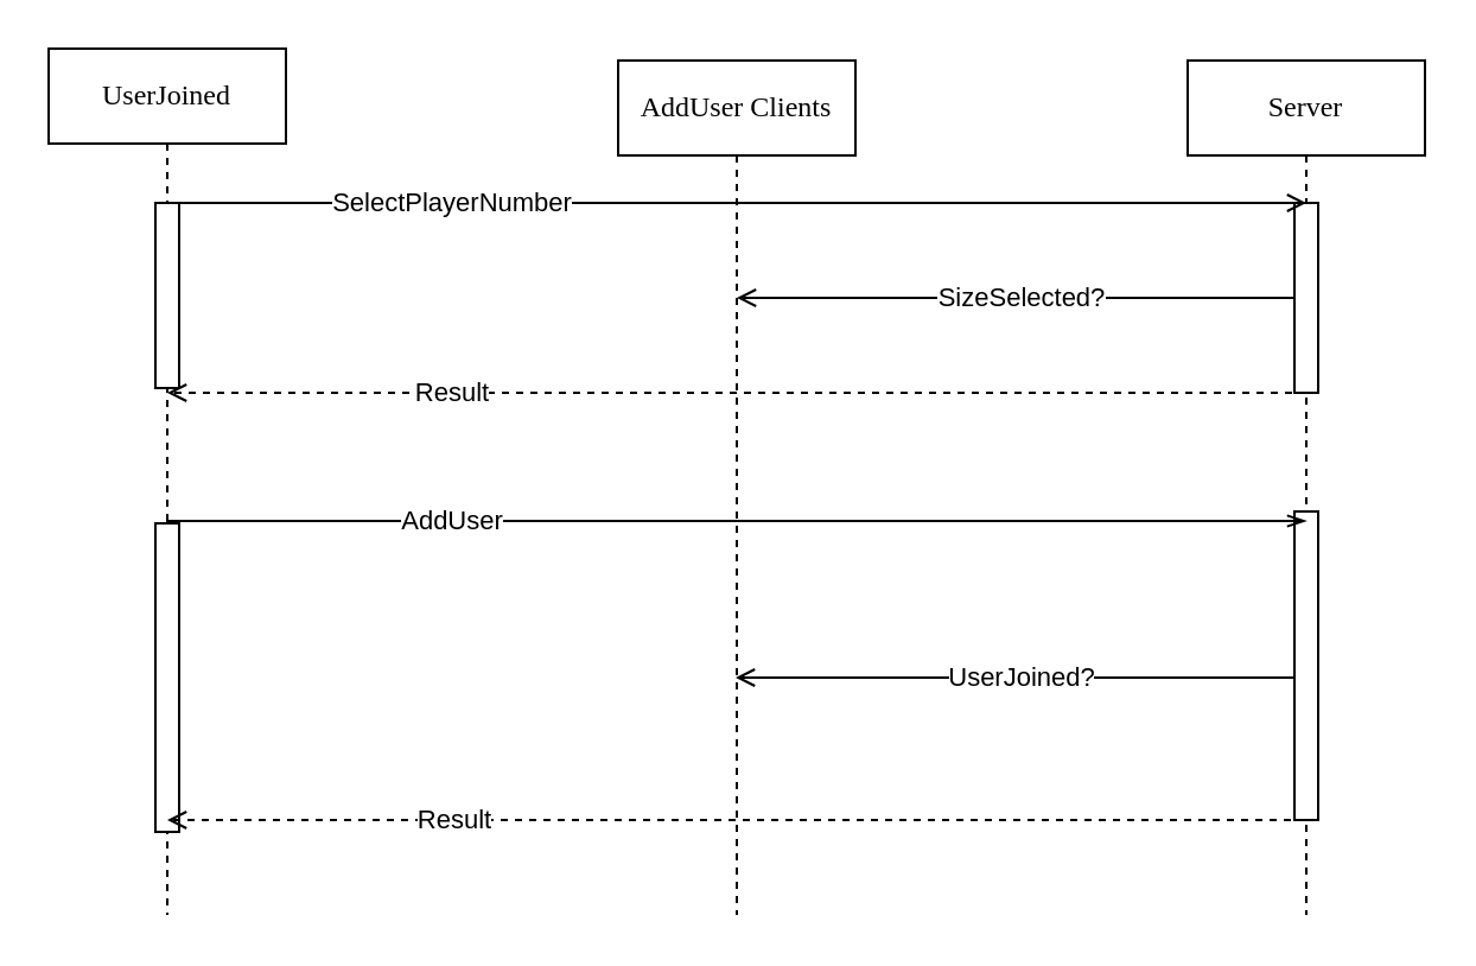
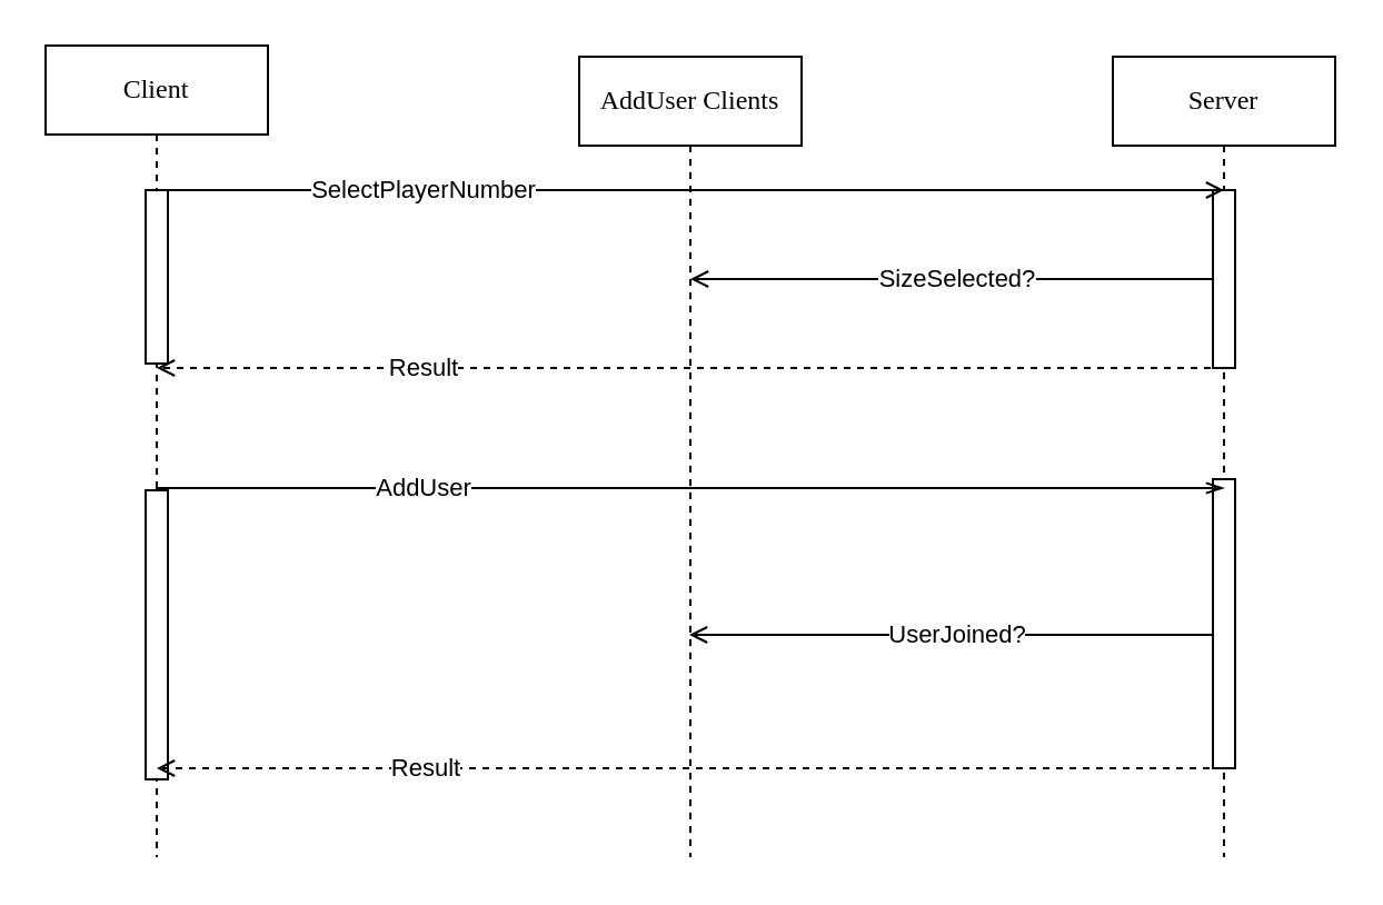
  <mxCell id="0" />
  <mxCell id="1" parent="0" />
  <mxCell id="2" value="SizeSelected?" style="edgeStyle=none;rounded=0;orthogonalLoop=1;jettySize=auto;html=1;endArrow=open;endFill=0;" parent="1" edge="1"><mxGeometry x="-0.003" relative="1" as="geometry"><Array as="points"><mxPoint x="545.5" y="125" /></Array><mxPoint as="offset" /><mxPoint x="550" y="125" as="sourcePoint" /><mxPoint x="310" y="125" as="targetPoint" /></mxGeometry></mxCell>
  <mxCell id="3" value="UserJoined?" style="edgeStyle=none;rounded=0;orthogonalLoop=1;jettySize=auto;html=1;endArrow=open;endFill=0;" parent="1" edge="1"><mxGeometry x="-0.003" relative="1" as="geometry"><Array as="points"><mxPoint x="545" y="285" /></Array><mxPoint as="offset" /><mxPoint x="549.5" y="285" as="sourcePoint" /><mxPoint x="309.5" y="285" as="targetPoint" /></mxGeometry></mxCell>
  <mxCell id="4" value="Server" style="shape=umlLifeline;perimeter=lifelinePerimeter;whiteSpace=wrap;html=1;container=1;collapsible=0;recursiveResize=0;outlineConnect=0;rounded=0;shadow=0;comic=0;labelBackgroundColor=none;strokeWidth=1;fontFamily=Verdana;fontSize=12;align=center;" parent="1" vertex="1"><mxGeometry x="500" y="25" width="100" height="360" as="geometry" /></mxCell>
  <mxCell id="5" value="" style="html=1;points=[];perimeter=orthogonalPerimeter;" parent="4" vertex="1"><mxGeometry x="45" y="190" width="10" height="130" as="geometry" /></mxCell>
  <mxCell id="6" value="" style="html=1;points=[];perimeter=orthogonalPerimeter;" parent="4" vertex="1"><mxGeometry x="45" y="60" width="10" height="80" as="geometry" /></mxCell>
- <mxCell id="7" value="UserJoined" style="shape=umlLifeline;perimeter=lifelinePerimeter;whiteSpace=wrap;html=1;container=1;collapsible=0;recursiveResize=0;outlineConnect=0;rounded=0;shadow=0;comic=0;labelBackgroundColor=none;strokeWidth=1;fontFamily=Verdana;fontSize=12;align=center;" parent="1" vertex="1"><mxGeometry x="20" y="20" width="100" height="365" as="geometry" /></mxCell>
+ <mxCell id="7" value="Client" style="shape=umlLifeline;perimeter=lifelinePerimeter;whiteSpace=wrap;html=1;container=1;collapsible=0;recursiveResize=0;outlineConnect=0;rounded=0;shadow=0;comic=0;labelBackgroundColor=none;strokeWidth=1;fontFamily=Verdana;fontSize=12;align=center;" parent="1" vertex="1"><mxGeometry x="20" y="20" width="100" height="365" as="geometry" /></mxCell>
  <mxCell id="8" value="" style="html=1;points=[];perimeter=orthogonalPerimeter;" parent="7" vertex="1"><mxGeometry x="45" y="200" width="10" height="130" as="geometry" /></mxCell>
  <mxCell id="9" value="" style="html=1;points=[];perimeter=orthogonalPerimeter;" parent="7" vertex="1"><mxGeometry x="45" y="65" width="10" height="78" as="geometry" /></mxCell>
  <mxCell id="10" value="AddUser Clients" style="shape=umlLifeline;perimeter=lifelinePerimeter;whiteSpace=wrap;html=1;container=1;collapsible=0;recursiveResize=0;outlineConnect=0;rounded=0;shadow=0;comic=0;labelBackgroundColor=none;strokeWidth=1;fontFamily=Verdana;fontSize=12;align=center;" parent="1" vertex="1"><mxGeometry x="260" y="25" width="100" height="360" as="geometry" /></mxCell>
  <mxCell id="11" value="AddUser" style="endArrow=openThin;html=1;endFill=0;" parent="1" edge="1"><mxGeometry x="0.084" y="-140" width="50" height="50" relative="1" as="geometry"><mxPoint x="69.5" y="219" as="sourcePoint" /><mxPoint x="550" y="219" as="targetPoint" /><Array as="points"><mxPoint x="330" y="219" /></Array><mxPoint x="-140" y="-140" as="offset" /></mxGeometry></mxCell>
  <mxCell id="12" value="SelectPlayerNumber" style="endArrow=open;html=1;endFill=0;" parent="1" edge="1"><mxGeometry x="-0.5" width="50" height="50" relative="1" as="geometry"><mxPoint x="70" y="85" as="sourcePoint" /><mxPoint x="550" y="85" as="targetPoint" /><mxPoint as="offset" /></mxGeometry></mxCell>
  <mxCell id="13" value="Result" style="endArrow=open;html=1;endFill=0;dashed=1;" parent="1" edge="1"><mxGeometry x="0.5" width="50" height="50" relative="1" as="geometry"><mxPoint x="550" y="165" as="sourcePoint" /><mxPoint x="70" y="165" as="targetPoint" /><mxPoint as="offset" /></mxGeometry></mxCell>
  <mxCell id="14" value="Result" style="edgeStyle=none;rounded=0;orthogonalLoop=1;jettySize=auto;html=1;dashed=1;endArrow=open;endFill=0;" parent="1" edge="1"><mxGeometry x="0.499" relative="1" as="geometry"><Array as="points"><mxPoint x="345" y="345" /><mxPoint x="235" y="345" /></Array><mxPoint x="70" y="345" as="targetPoint" /><mxPoint as="offset" /><mxPoint x="549.5" y="345" as="sourcePoint" /></mxGeometry></mxCell>
